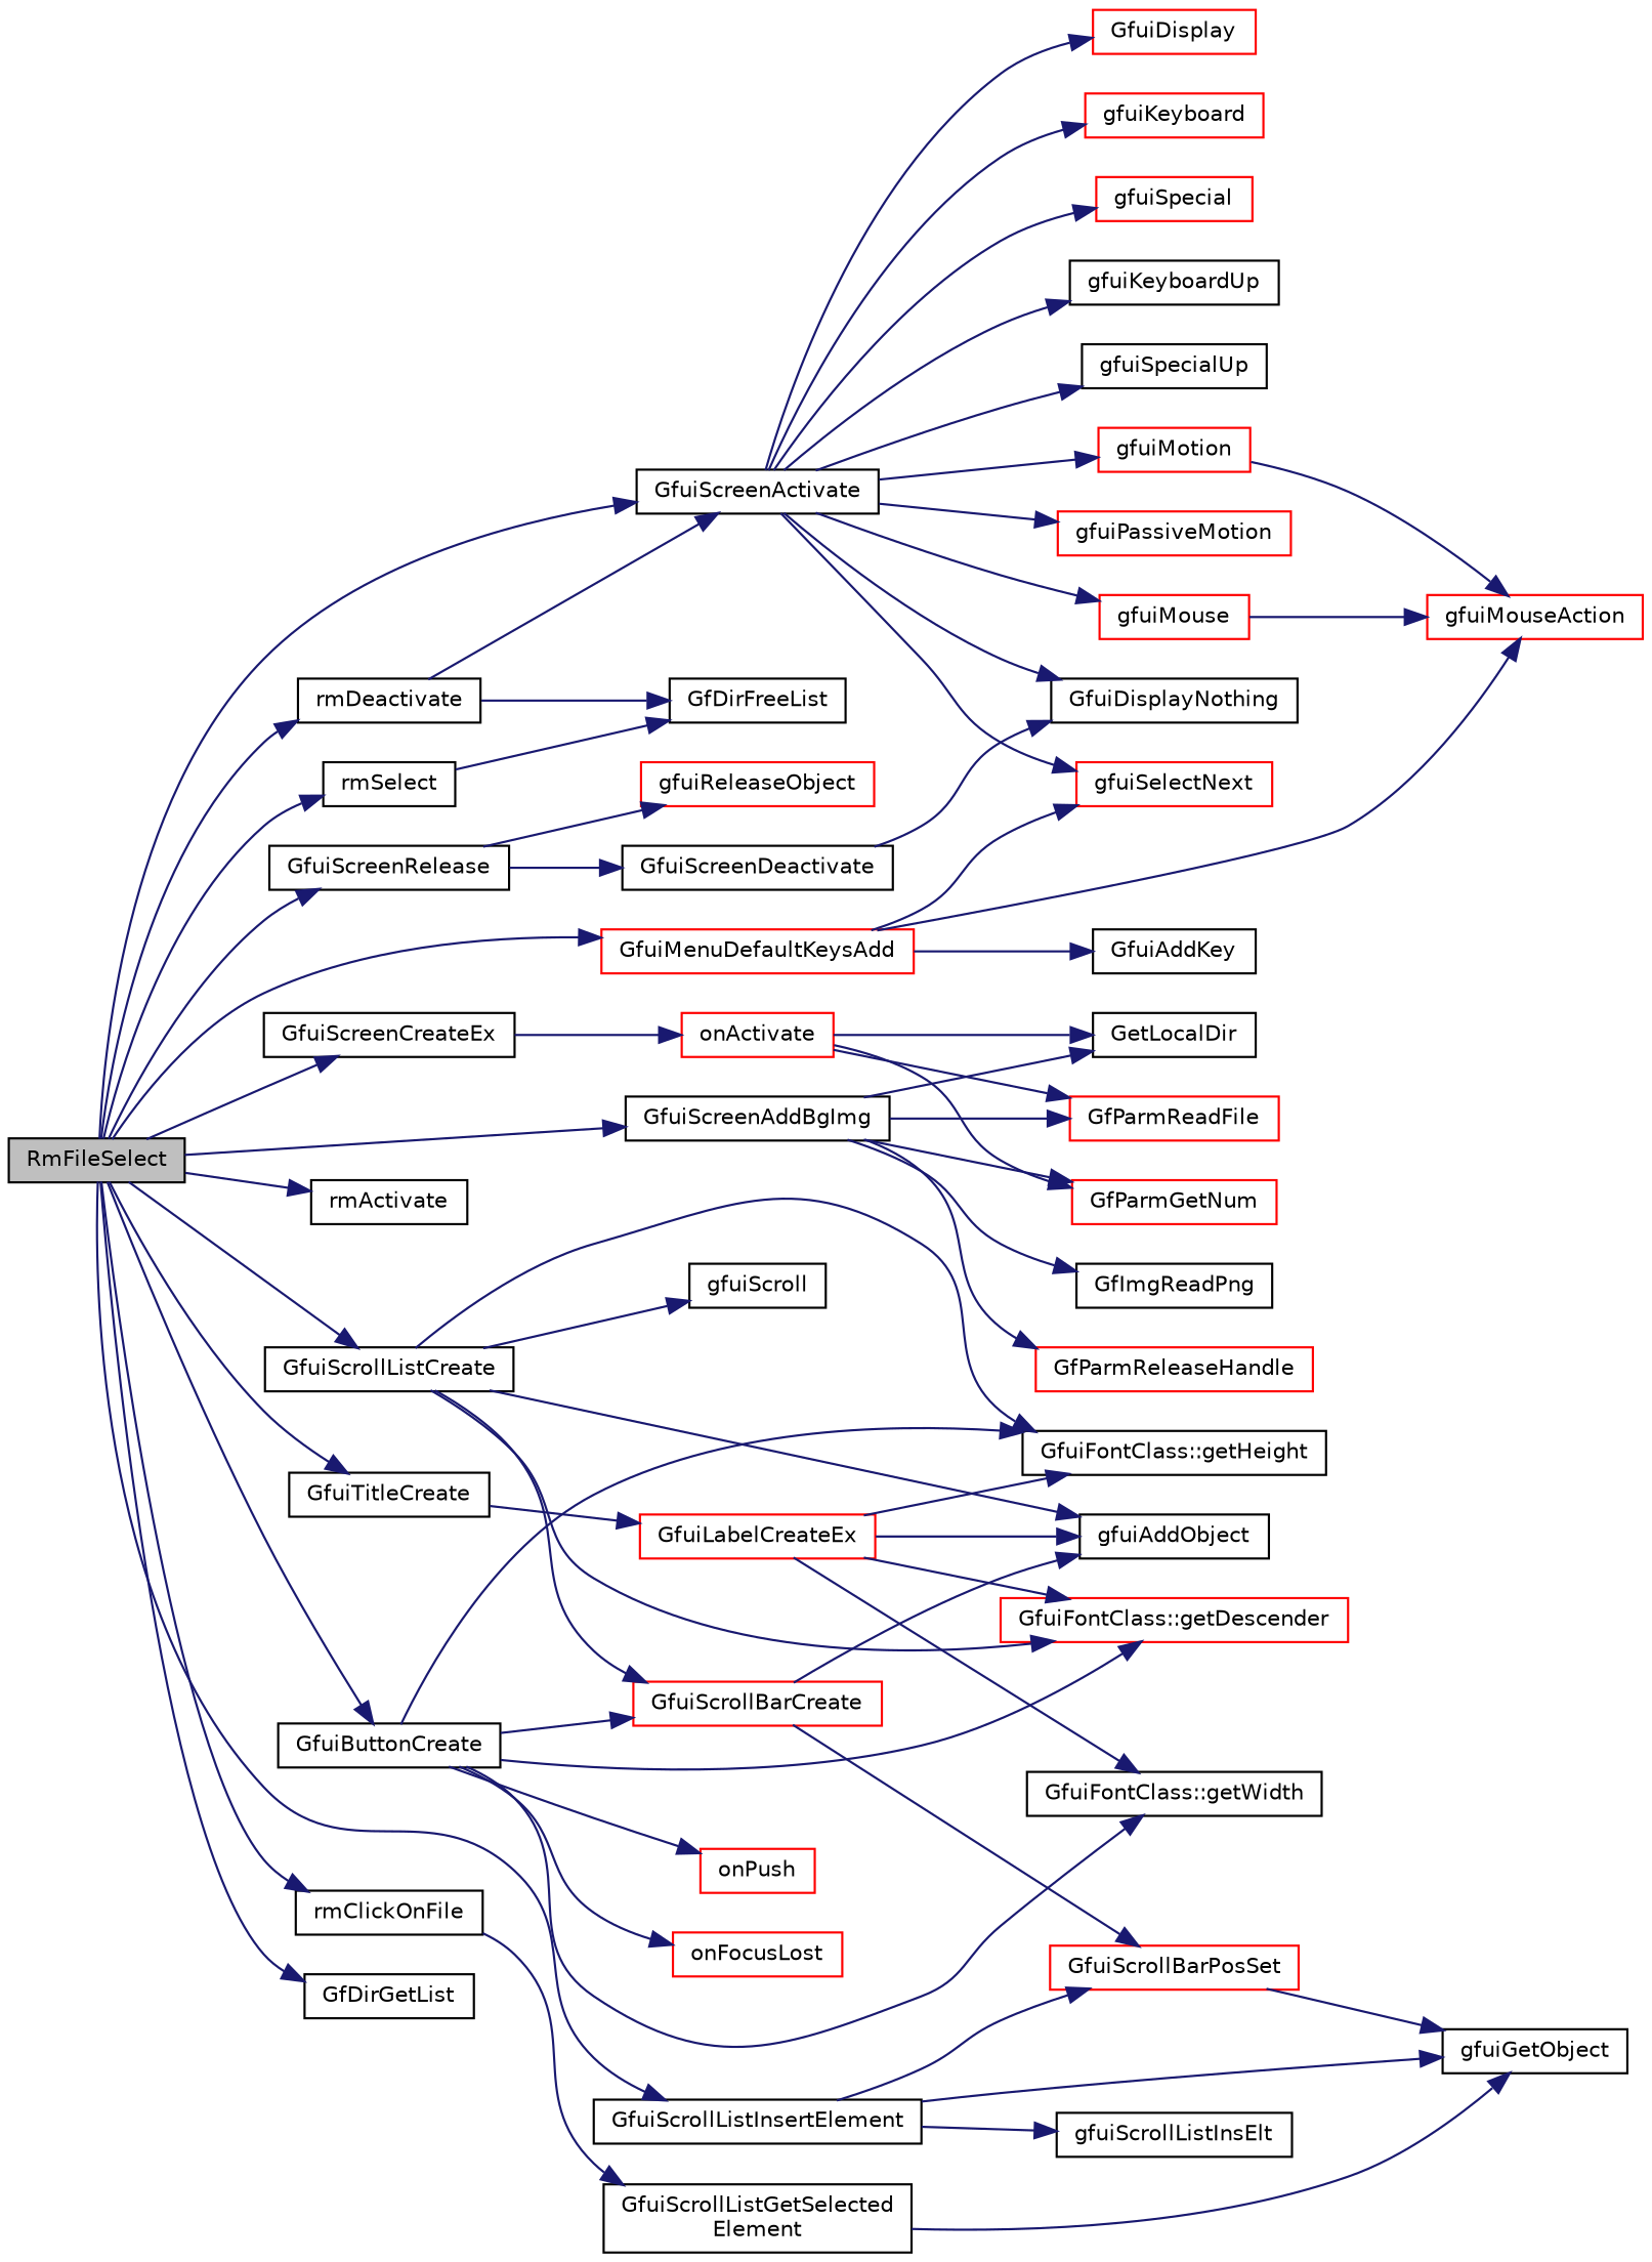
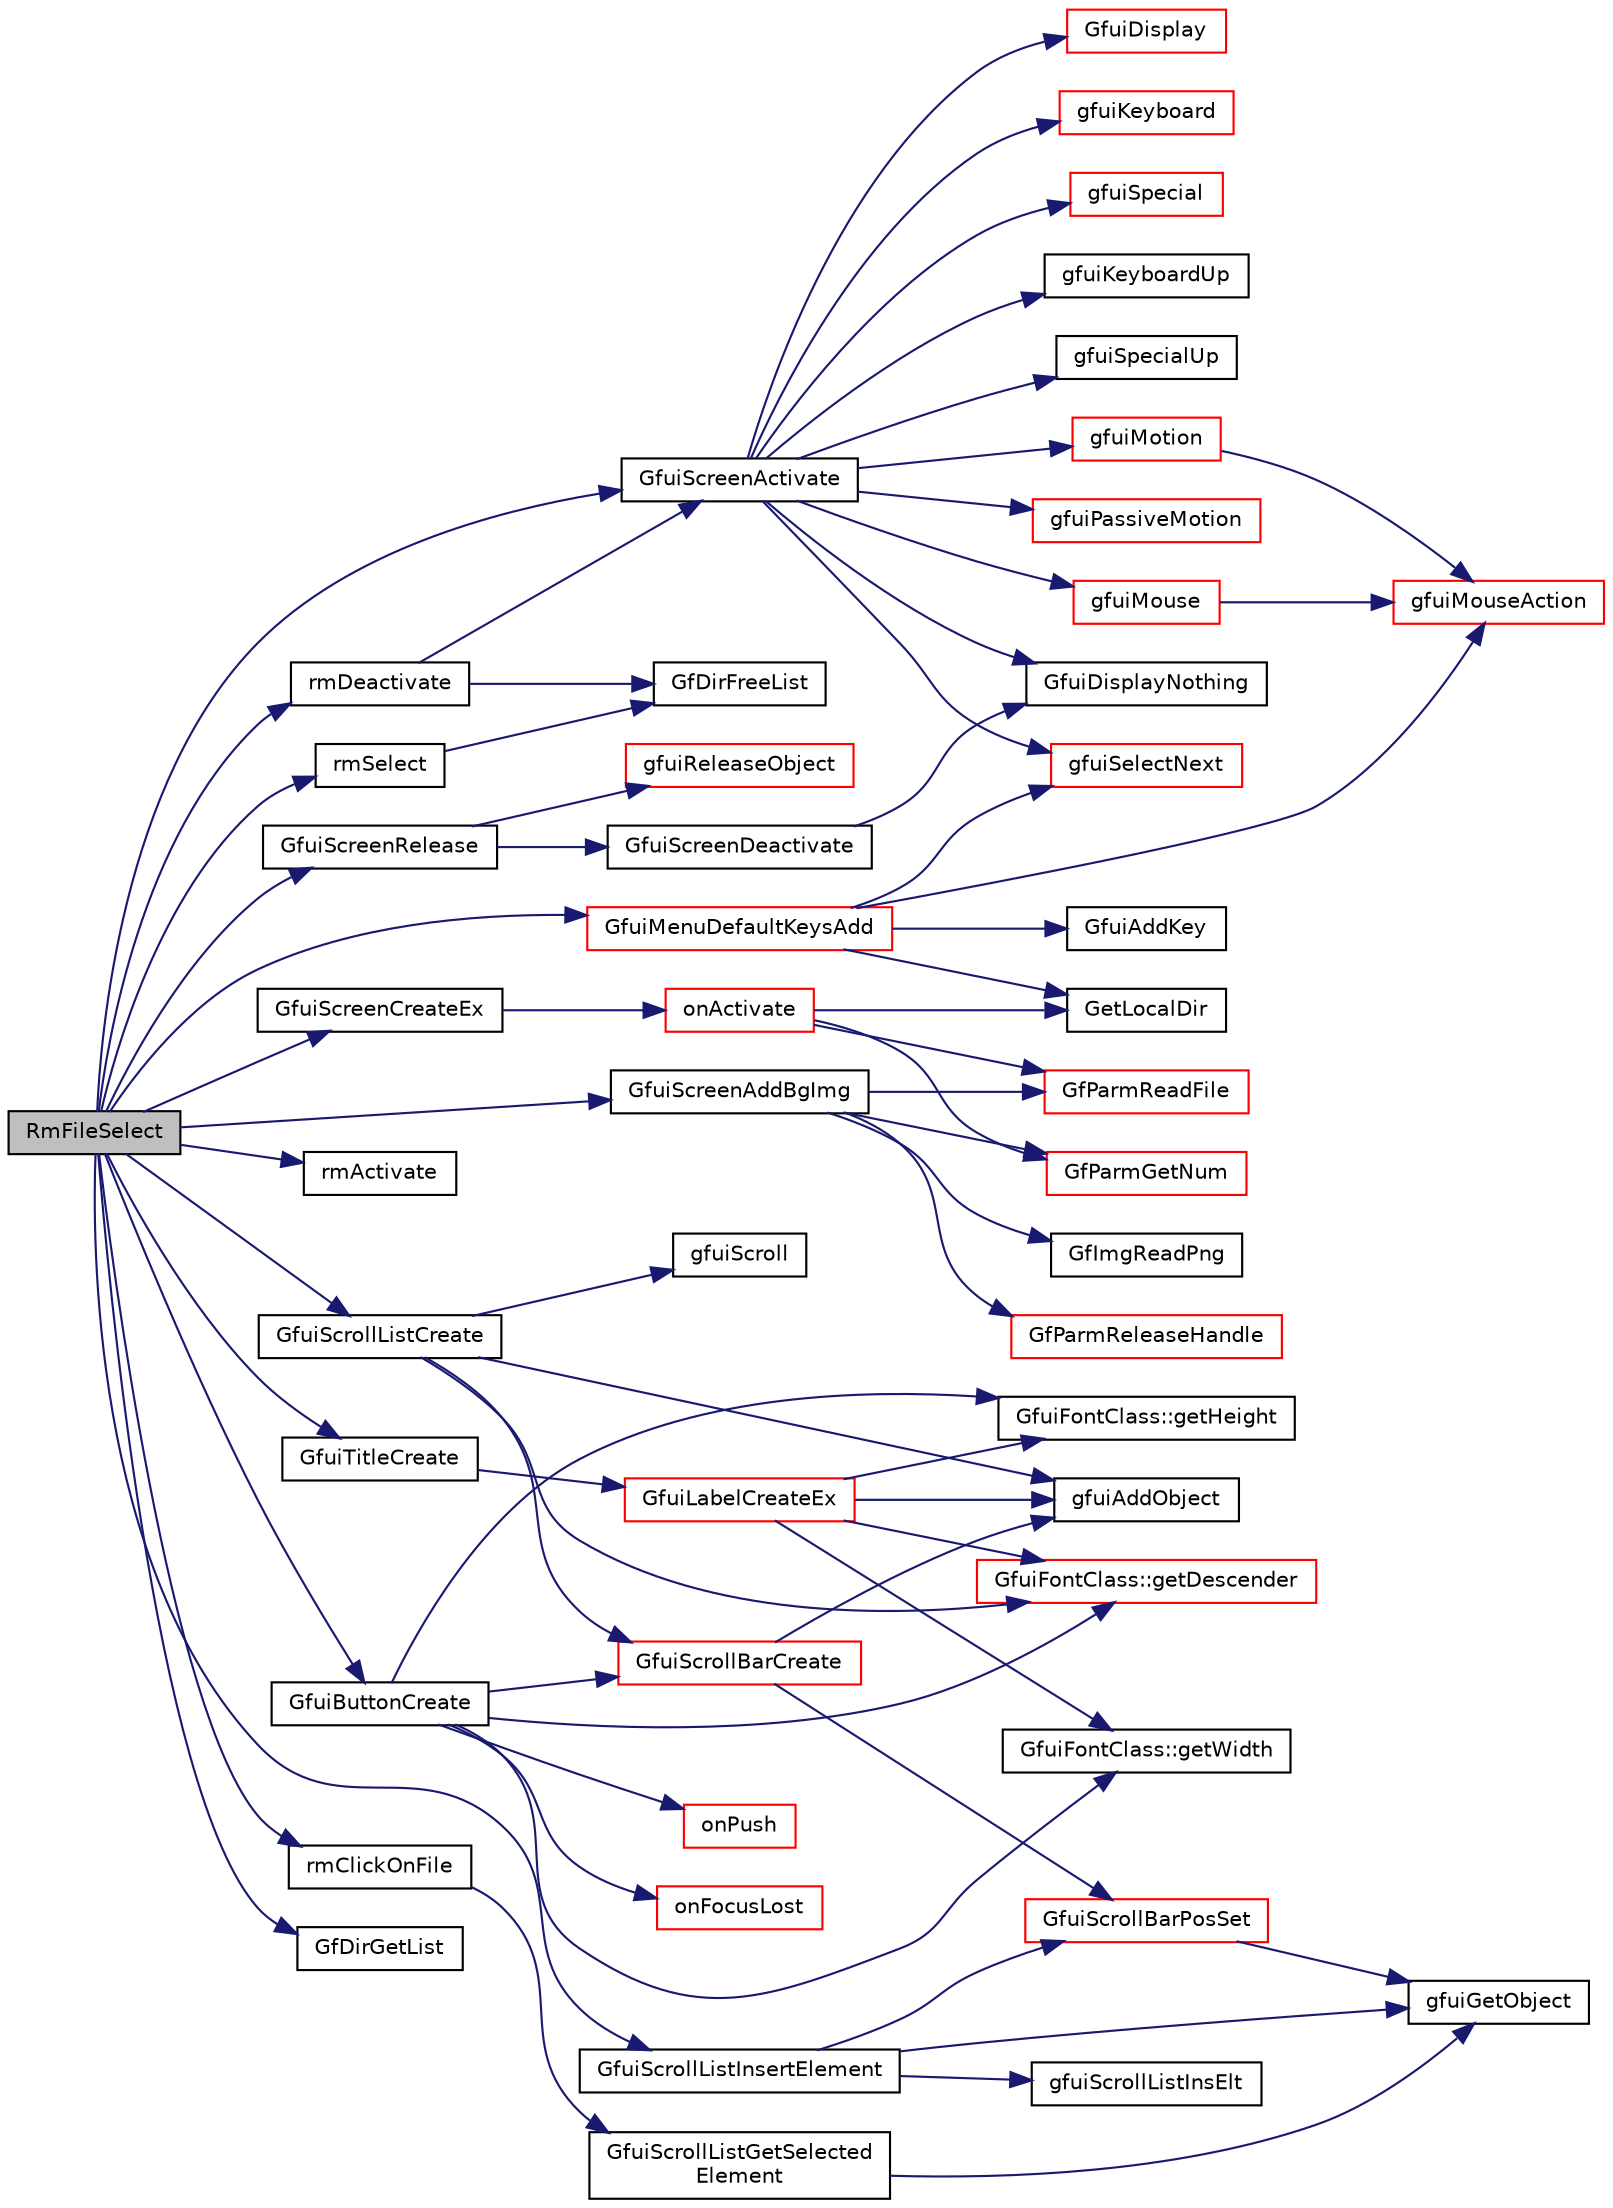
  digraph {
    rankdir=LR
    node [color=black fillcolor=white fontname=Helvetica fontsize=10 shape=record style=filled]
    edge [color=midnightblue fontname=Helvetica fontsize=10 labelfontname=Helvetica labelfontsize=10 style=solid]
    n1 [fillcolor=grey75 fontcolor=black height=0.2 label=RmFileSelect width=0.4]
    n2 [height=0.2 label=GfuiScreenRelease width=0.4]
    n3 [height=0.2 label=GfuiScreenCreateEx width=0.4]
    n4 [height=0.2 label=rmActivate width=0.4]
    n5 [height=0.2 label=GfuiScreenAddBgImg width=0.4]
    n6 [height=0.2 label=GfuiTitleCreate width=0.4]
    n7 [height=0.2 label=GfuiScrollListCreate width=0.4]
    n8 [height=0.2 label=rmClickOnFile width=0.4]
    n9 [height=0.2 label=GfDirGetList width=0.4]
    n10 [height=0.2 label=GfuiScreenActivate width=0.4]
    n11 [height=0.2 label=GfuiScrollListInsertElement width=0.4]
    n12 [height=0.2 label=GfuiButtonCreate width=0.4]
    n13 [height=0.2 label=rmSelect width=0.4]
    n14 [height=0.2 label=rmDeactivate width=0.4]
    n15 [color=red height=0.2 label=GfuiMenuDefaultKeysAdd width=0.4]
    n16 [height=0.2 label=GfuiScreenDeactivate width=0.4]
    n17 [color=red height=0.2 label=gfuiReleaseObject width=0.4]
    n18 [color=red height=0.2 label=onActivate width=0.4]
    n19 [height=0.2 label=GetLocalDir width=0.4]
    n20 [color=red height=0.2 label=GfParmReadFile width=0.4]
    n21 [color=red height=0.2 label=GfParmGetNum width=0.4]
    n22 [height=0.2 label=GfImgReadPng width=0.4]
    n23 [color=red height=0.2 label=GfParmReleaseHandle width=0.4]
    n24 [color=red height=0.2 label=GfuiLabelCreateEx width=0.4]
    n25 [color=red height=0.2 label="GfuiFontClass::getDescender" width=0.4]
    n26 [height=0.2 label="GfuiFontClass::getHeight" width=0.4]
    n27 [height=0.2 label=gfuiAddObject width=0.4]
    n28 [color=red height=0.2 label=GfuiScrollBarCreate width=0.4]
    n29 [height=0.2 label=gfuiScroll width=0.4]
    n30 [height=0.2 label="GfuiScrollListGetSelected\lElement" width=0.4]
    n31 [height=0.2 label=GfuiDisplayNothing width=0.4]
    n32 [color=red height=0.2 label=gfuiKeyboard width=0.4]
    n33 [color=red height=0.2 label=gfuiSpecial width=0.4]
    n34 [height=0.2 label=gfuiKeyboardUp width=0.4]
    n35 [height=0.2 label=gfuiSpecialUp width=0.4]
    n36 [color=red height=0.2 label=gfuiMouse width=0.4]
    n37 [color=red height=0.2 label=gfuiMotion width=0.4]
    n38 [color=red height=0.2 label=gfuiPassiveMotion width=0.4]
    n39 [color=red height=0.2 label=gfuiSelectNext width=0.4]
    n40 [color=red height=0.2 label=GfuiDisplay width=0.4]
    n41 [height=0.2 label=gfuiGetObject width=0.4]
    n42 [color=red height=0.2 label=GfuiScrollBarPosSet width=0.4]
    n43 [height=0.2 label=gfuiScrollListInsElt width=0.4]
    n44 [height=0.2 label="GfuiFontClass::getWidth" width=0.4]
    n45 [color=red height=0.2 label=onPush width=0.4]
    n46 [color=red height=0.2 label=onFocusLost width=0.4]
    n47 [height=0.2 label=GfDirFreeList width=0.4]
    n48 [color=red height=0.2 label=gfuiMouseAction width=0.4]
    n49 [height=0.2 label=GfuiAddKey width=0.4]
    n1 -> n2
    n1 -> n3
    n1 -> n4
    n1 -> n5
    n1 -> n6
    n1 -> n7
    n1 -> n8
    n1 -> n9
    n1 -> n10
    n1 -> n11
    n1 -> n12
    n1 -> n13
    n1 -> n14
    n1 -> n15
    n2 -> n16
    n2 -> n17
    n3 -> n18
-   n5 -> n19
+   n15 -> n19
    n5 -> n20
    n5 -> n21
    n5 -> n22
    n5 -> n23
    n6 -> n24
    n7 -> n25
-   n7 -> n26
    n7 -> n27
    n7 -> n28
    n7 -> n29
    n8 -> n30
    n10 -> n31
    n10 -> n32
    n10 -> n33
    n10 -> n34
    n10 -> n35
    n10 -> n36
    n10 -> n37
    n10 -> n38
    n10 -> n39
    n10 -> n40
    n11 -> n41
    n11 -> n42
    n11 -> n43
    n12 -> n25
    n12 -> n26
    n12 -> n28
    n12 -> n44
    n12 -> n45
    n12 -> n46
    n13 -> n47
    n14 -> n10
    n14 -> n47
    n15 -> n39
    n15 -> n48
    n15 -> n49
    n16 -> n31
    n18 -> n19
    n18 -> n20
    n18 -> n21
    n24 -> n25
    n24 -> n26
    n24 -> n27
    n24 -> n44
    n28 -> n27
    n28 -> n42
    n30 -> n41
    n36 -> n48
    n37 -> n48
    n42 -> n41
  }
